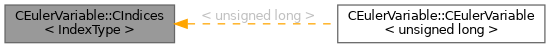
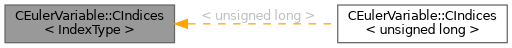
  digraph {
    rankdir=LR
    node [color=gray40 fontname=Helvetica fontsize=10 shape=box style=filled]
    n1 [fillcolor=grey60 fontcolor=black height=0.2 label="CEulerVariable::CIndices\l\< IndexType \>" width=0.4]
-   n2 [fillcolor=white height=0.2 label="CEulerVariable::CEulerVariable\l\< unsigned long \>" width=0.4]
+   n2 [fillcolor=white height=0.2 label="CEulerVariable::CIndices\l\< unsigned long \>" width=0.4]
    n1 -> n2 [color=orange dir=back fontcolor=grey fontname=Helvetica fontsize=10 label=" \< unsigned long \>" labelfontname=Helvetica labelfontsize=10 style=dashed]
  }
